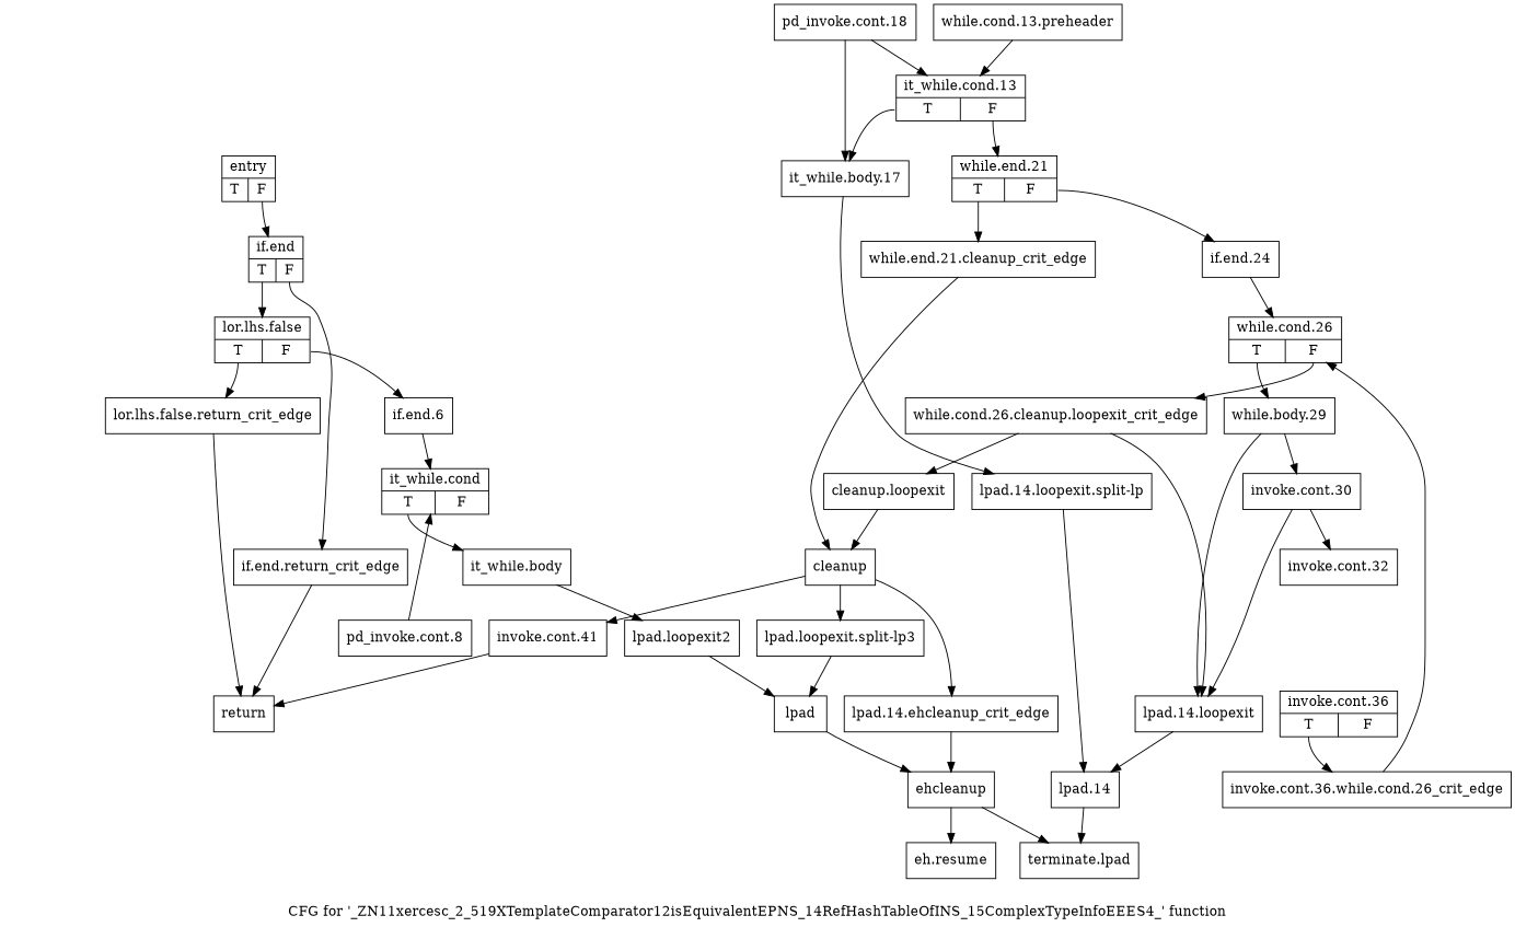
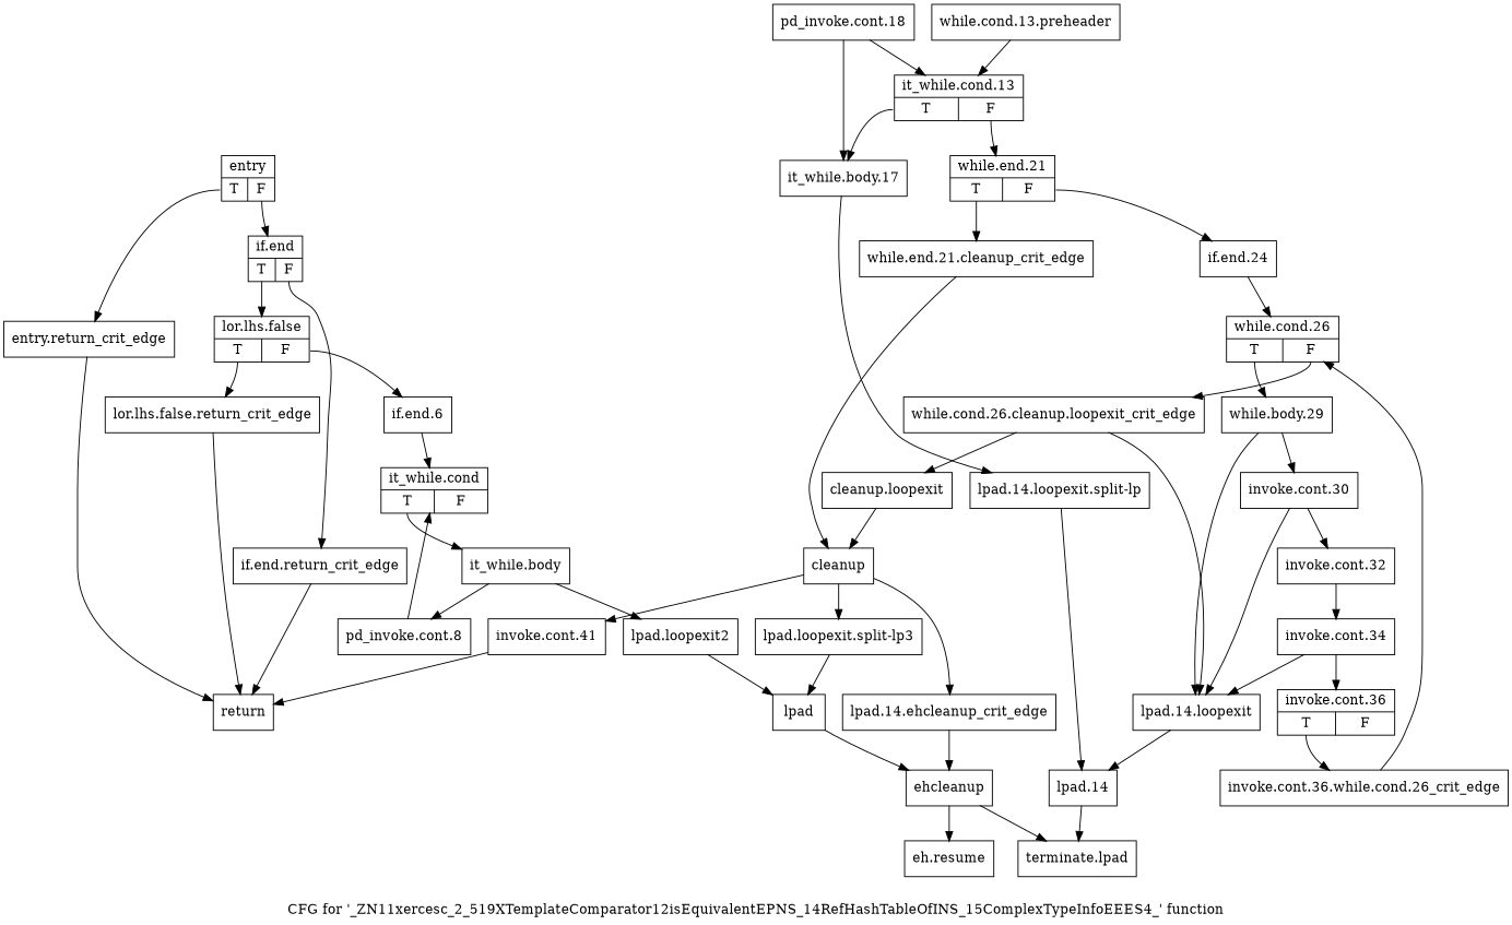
  digraph {
    label="CFG for '_ZN11xercesc_2_519XTemplateComparator12isEquivalentEPNS_14RefHashTableOfINS_15ComplexTypeInfoEEES4_' function"
    node [shape=record]
    n1 [label="{entry|{<s0>T|<s1>F}}"]
+   n2 [label="{entry.return_crit_edge}"]
    n3 [label="{if.end|{<s0>T|<s1>F}}"]
    n4 [label="{return}"]
    n5 [label="{lor.lhs.false|{<s0>T|<s1>F}}"]
    n6 [label="{if.end.return_crit_edge}"]
    n7 [label="{lor.lhs.false.return_crit_edge}"]
    n8 [label="{if.end.6}"]
    n9 [label="{it_while.cond|{<s0>T|<s1>F}}"]
    n10 [label="{it_while.body}"]
    n11 [label="{pd_invoke.cont.8}"]
    n12 [label="{lpad.loopexit2}"]
    n13 [label="{lpad}"]
    n14 [label="{lpad.loopexit.split-lp3}"]
    n15 [label="{while.cond.13.preheader}"]
    n16 [label="{it_while.cond.13|{<s0>T|<s1>F}}"]
    n17 [label="{ehcleanup}"]
    n18 [label="{terminate.lpad}"]
    n19 [label="{eh.resume}"]
    n20 [label="{it_while.body.17}"]
    n21 [label="{while.end.21|{<s0>T|<s1>F}}"]
    n22 [label="{lpad.14.loopexit.split-lp}"]
    n23 [label="{while.end.21.cleanup_crit_edge}"]
    n24 [label="{if.end.24}"]
    n25 [label="{pd_invoke.cont.18}"]
    n26 [label="{lpad.14}"]
    n27 [label="{cleanup}"]
    n28 [label="{while.cond.26|{<s0>T|<s1>F}}"]
    n29 [label="{lpad.14.loopexit}"]
    n30 [label="{lpad.14.ehcleanup_crit_edge}"]
    n31 [label="{invoke.cont.41}"]
    n32 [label="{while.body.29}"]
    n33 [label="{while.cond.26.cleanup.loopexit_crit_edge}"]
    n34 [label="{invoke.cont.30}"]
    n35 [label="{cleanup.loopexit}"]
    n36 [label="{invoke.cont.32}"]
+   n37 [label="{invoke.cont.34}"]
    n38 [label="{invoke.cont.36|{<s0>T|<s1>F}}"]
    n39 [label="{invoke.cont.36.while.cond.26_crit_edge}"]
+   n1 -> n2 [tailport=s0]
    n1 -> n3 [tailport=s1]
+   n2 -> n4
    n3 -> n5 [tailport=s0]
    n3 -> n6 [tailport=s1]
    n5 -> n7 [tailport=s0]
    n5 -> n8 [tailport=s1]
    n6 -> n4
    n7 -> n4
    n8 -> n9
    n9 -> n10 [tailport=s0]
+   n10 -> n11
    n10 -> n12
    n11 -> n9
    n12 -> n13
    n13 -> n17
    n14 -> n13
    n15 -> n16
    n16 -> n20 [tailport=s0]
    n16 -> n21 [tailport=s1]
    n17 -> n18
    n17 -> n19
    n20 -> n22
    n21 -> n23 [tailport=s0]
    n21 -> n24 [tailport=s1]
    n22 -> n26
    n23 -> n27
    n24 -> n28
    n25 -> n16
    n25 -> n20
    n26 -> n18
    n27 -> n14
    n27 -> n30
    n27 -> n31
    n28 -> n32 [tailport=s0]
    n28 -> n33 [tailport=s1]
    n29 -> n26
    n30 -> n17
    n31 -> n4
    n32 -> n29
    n32 -> n34
    n33 -> n29
    n33 -> n35
    n34 -> n29
    n34 -> n36
    n35 -> n27
+   n36 -> n37
+   n37 -> n29
+   n37 -> n38
    n38 -> n39 [tailport=s0]
    n39 -> n28
  }
